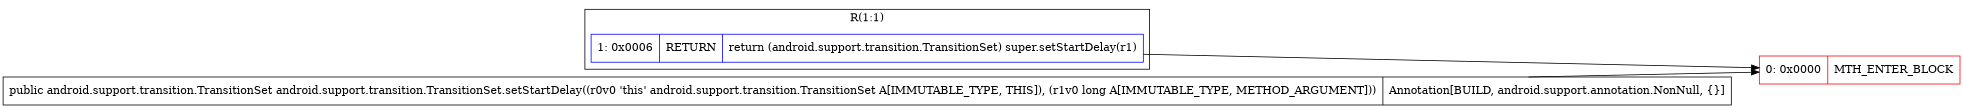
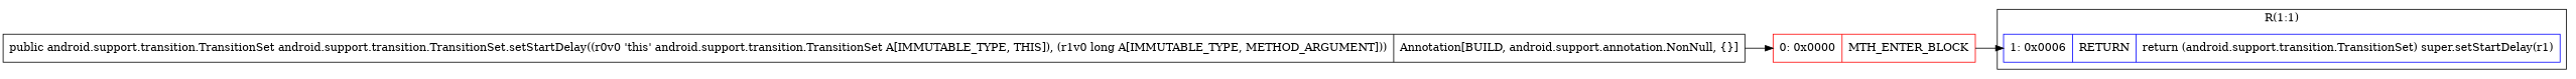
  digraph {
    rankdir=LR
    node [shape=record]
    n1 [color=blue label="{1\:\ 0x0006|RETURN\l|return (android.support.transition.TransitionSet) super.setStartDelay(r1)\l}"]
    n2 [color=red label="{0\:\ 0x0000|MTH_ENTER_BLOCK\l}"]
    n3 [label="{public android.support.transition.TransitionSet android.support.transition.TransitionSet.setStartDelay((r0v0 'this' android.support.transition.TransitionSet A[IMMUTABLE_TYPE, THIS]), (r1v0 long A[IMMUTABLE_TYPE, METHOD_ARGUMENT]))  | Annotation[BUILD, android.support.annotation.NonNull, \{\}]\l}"]
    subgraph cluster_1 {
      label="R(1:1)"
      n1
    }
-   n1 -> n2
+   n2 -> n1
    n3 -> n2
  }
